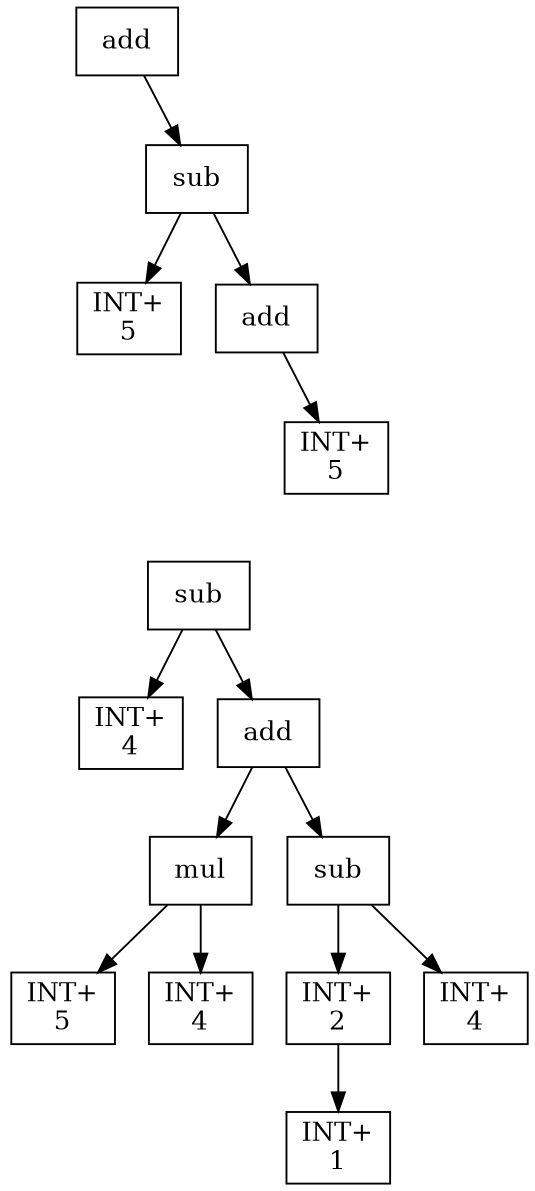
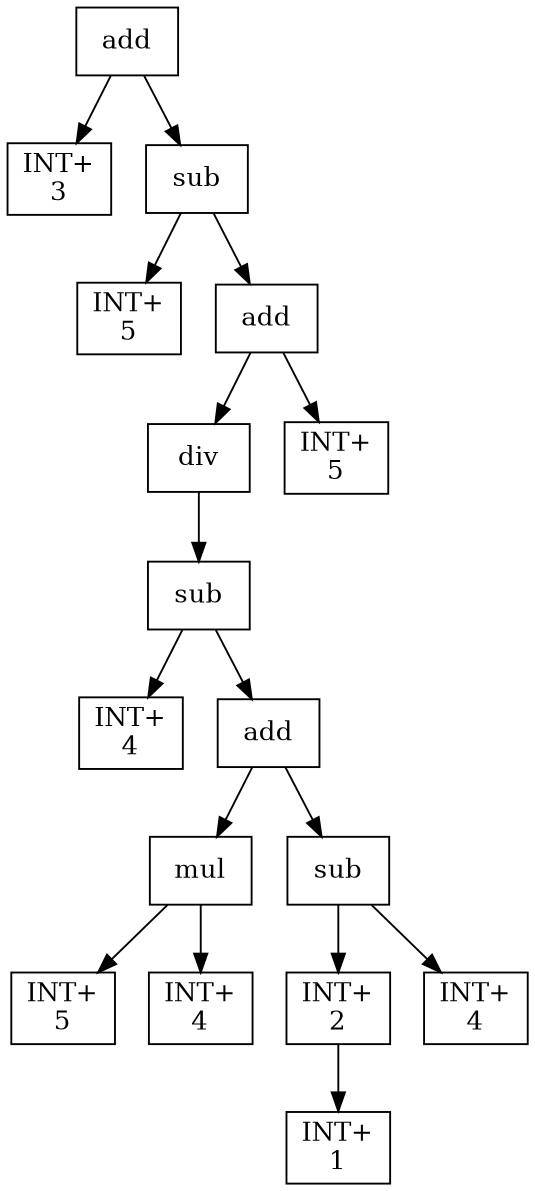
  digraph {
    node [shape=box]
    n1 [label=add]
+   n2 [label="INT+\n3"]
    n3 [label=sub]
    n4 [label="INT+\n5"]
    n5 [label=add]
+   n6 [label=div]
    n7 [label="INT+\n5"]
    n8 [label=sub]
    n9 [label="INT+\n4"]
    n10 [label=add]
    n11 [label="INT+\n1"]
    n12 [label=mul]
    n13 [label=sub]
    n14 [label="INT+\n5"]
    n15 [label="INT+\n4"]
    n16 [label="INT+\n2"]
    n17 [label="INT+\n4"]
+   n1 -> n2
    n1 -> n3
    n3 -> n4
    n3 -> n5
+   n5 -> n6
    n5 -> n7
+   n6 -> n8
    n8 -> n9
    n8 -> n10
    n10 -> n12
    n10 -> n13
    n12 -> n14
    n12 -> n15
    n13 -> n16
    n13 -> n17
    n16 -> n11
  }
